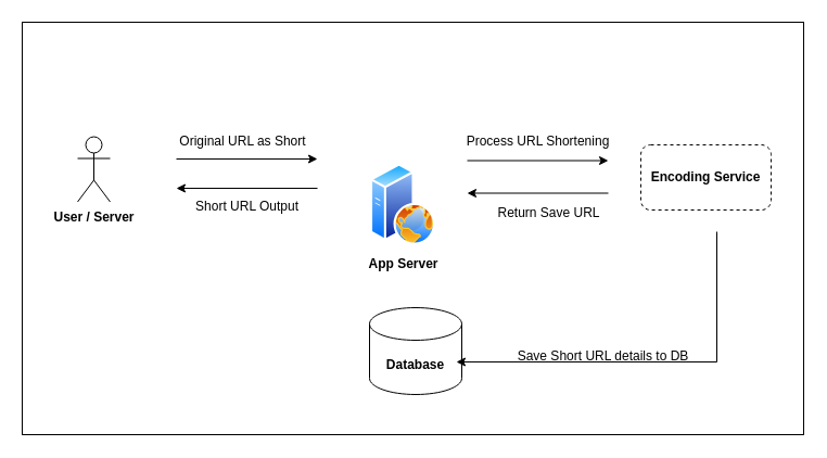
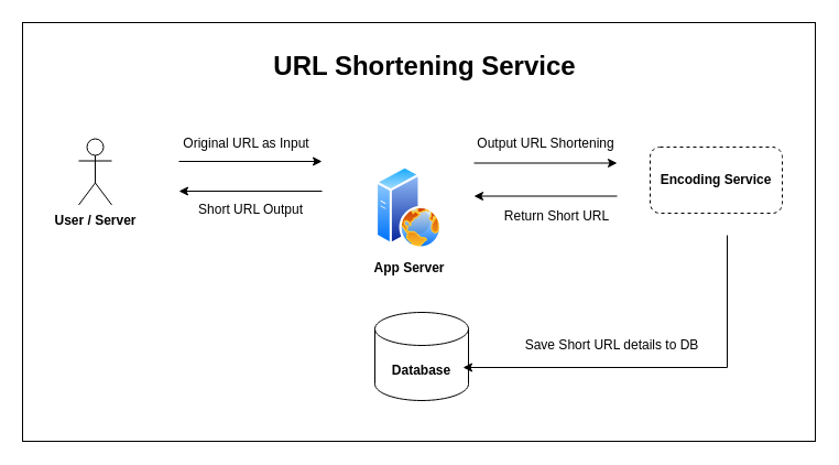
  <mxCell id="0" />
  <mxCell id="1" parent="0" />
  <mxCell id="2" value="" style="rounded=0;whiteSpace=wrap;html=1;fontSize=24;" vertex="1" parent="1"><mxGeometry x="20" y="20" width="720" height="380" as="geometry" /></mxCell>
  <mxCell id="3" value="&lt;b&gt;&lt;font style=&quot;font-size: 12px&quot;&gt;User / Server&lt;/font&gt;&lt;/b&gt;" style="shape=umlActor;verticalLabelPosition=bottom;verticalAlign=top;html=1;outlineConnect=0;" vertex="1" parent="1"><mxGeometry x="71" y="125.5" width="30" height="60" as="geometry" /></mxCell>
  <mxCell id="4" value="&lt;b&gt;&lt;font style=&quot;font-size: 12px&quot;&gt;App Server&lt;/font&gt;&lt;/b&gt;" style="aspect=fixed;perimeter=ellipsePerimeter;html=1;align=center;shadow=0;dashed=0;spacingTop=3;image;image=img/lib/active_directory/web_server.svg;" vertex="1" parent="1"><mxGeometry x="341" y="150.5" width="60" height="75" as="geometry" /></mxCell>
  <mxCell id="5" value="&lt;b&gt;&lt;font style=&quot;font-size: 12px&quot;&gt;Encoding Service&lt;/font&gt;&lt;/b&gt;" style="rounded=1;whiteSpace=wrap;html=1;dashed=1;" vertex="1" parent="1"><mxGeometry x="590" y="133" width="120" height="60" as="geometry" /></mxCell>
  <mxCell id="6" value="&lt;b&gt;&lt;font style=&quot;font-size: 12px&quot;&gt;Database&lt;/font&gt;&lt;/b&gt;" style="shape=cylinder3;whiteSpace=wrap;html=1;boundedLbl=1;backgroundOutline=1;size=15;" vertex="1" parent="1"><mxGeometry x="340" y="283" width="85" height="80" as="geometry" /></mxCell>
  <mxCell id="7" value="" style="endArrow=classic;html=1;rounded=0;fontSize=12;" edge="1" parent="1"><mxGeometry width="50" height="50" relative="1" as="geometry"><mxPoint x="162" y="146" as="sourcePoint" /><mxPoint x="292" y="146" as="targetPoint" /></mxGeometry></mxCell>
  <mxCell id="8" value="" style="endArrow=classic;html=1;rounded=0;fontSize=12;" edge="1" parent="1"><mxGeometry width="50" height="50" relative="1" as="geometry"><mxPoint x="292" y="173" as="sourcePoint" /><mxPoint x="162" y="173" as="targetPoint" /></mxGeometry></mxCell>
- <mxCell id="9" value="Original URL as Short" style="text;html=1;align=center;verticalAlign=middle;resizable=0;points=[];autosize=1;strokeColor=none;fillColor=none;fontSize=12;" vertex="1" parent="1"><mxGeometry x="158" y="120" width="130" height="20" as="geometry" /></mxCell>
+ <mxCell id="9" value="Original URL as Input" style="text;html=1;align=center;verticalAlign=middle;resizable=0;points=[];autosize=1;strokeColor=none;fillColor=none;fontSize=12;" vertex="1" parent="1"><mxGeometry x="158" y="120" width="130" height="20" as="geometry" /></mxCell>
  <mxCell id="10" value="Short URL Output" style="text;html=1;align=center;verticalAlign=middle;resizable=0;points=[];autosize=1;strokeColor=none;fillColor=none;fontSize=12;" vertex="1" parent="1"><mxGeometry x="172" y="180" width="110" height="20" as="geometry" /></mxCell>
- <mxCell id="11" value="Return Save URL" style="text;html=1;align=center;verticalAlign=middle;resizable=0;points=[];autosize=1;strokeColor=none;fillColor=none;fontSize=12;" vertex="1" parent="1"><mxGeometry x="450" y="185.5" width="110" height="20" as="geometry" /></mxCell>
- <mxCell id="12" value="Process URL Shortening" style="text;html=1;align=center;verticalAlign=middle;resizable=0;points=[];autosize=1;strokeColor=none;fillColor=none;fontSize=12;" vertex="1" parent="1"><mxGeometry x="420" y="120" width="150" height="20" as="geometry" /></mxCell>
+ <mxCell id="11" value="Return Short URL" style="text;html=1;align=center;verticalAlign=middle;resizable=0;points=[];autosize=1;strokeColor=none;fillColor=none;fontSize=12;" vertex="1" parent="1"><mxGeometry x="450" y="185.5" width="110" height="20" as="geometry" /></mxCell>
+ <mxCell id="12" value="Output URL Shortening" style="text;html=1;align=center;verticalAlign=middle;resizable=0;points=[];autosize=1;strokeColor=none;fillColor=none;fontSize=12;" vertex="1" parent="1"><mxGeometry x="420" y="120" width="150" height="20" as="geometry" /></mxCell>
  <mxCell id="13" value="" style="endArrow=classic;html=1;rounded=0;fontSize=12;" edge="1" parent="1"><mxGeometry width="50" height="50" relative="1" as="geometry"><mxPoint x="430" y="147.5" as="sourcePoint" /><mxPoint x="560" y="147.5" as="targetPoint" /></mxGeometry></mxCell>
  <mxCell id="14" value="" style="endArrow=classic;html=1;rounded=0;fontSize=12;" edge="1" parent="1"><mxGeometry width="50" height="50" relative="1" as="geometry"><mxPoint x="560" y="177.5" as="sourcePoint" /><mxPoint x="430" y="177.5" as="targetPoint" /></mxGeometry></mxCell>
  <mxCell id="15" value="" style="edgeStyle=elbowEdgeStyle;elbow=horizontal;endArrow=classic;html=1;rounded=0;fontSize=12;" edge="1" parent="1"><mxGeometry width="50" height="50" relative="1" as="geometry"><mxPoint x="660" y="213" as="sourcePoint" /><mxPoint x="420" y="333" as="targetPoint" /><Array as="points"><mxPoint x="660" y="313" /></Array></mxGeometry></mxCell>
- <mxCell id="16" value="Save Short URL details to DB" style="text;html=1;align=center;verticalAlign=middle;resizable=0;points=[];autosize=1;strokeColor=none;fillColor=none;fontSize=12;" vertex="1" parent="1"><mxGeometry x="470" y="318" width="170" height="20" as="geometry" /></mxCell>
+ <mxCell id="16" value="Save Short URL details to DB" style="text;html=1;align=center;verticalAlign=middle;resizable=0;points=[];autosize=1;strokeColor=none;fillColor=none;fontSize=12;" vertex="1" parent="1"><mxGeometry x="470" y="303" width="170" height="20" as="geometry" /></mxCell>
+ <mxCell id="17" value="&lt;font style=&quot;font-size: 24px&quot;&gt;&lt;b&gt;URL Shortening Service&lt;/b&gt;&lt;/font&gt;" style="text;html=1;align=center;verticalAlign=middle;resizable=0;points=[];autosize=1;strokeColor=none;fillColor=none;fontSize=12;" vertex="1" parent="1"><mxGeometry x="240" y="50" width="290" height="20" as="geometry" /></mxCell>
